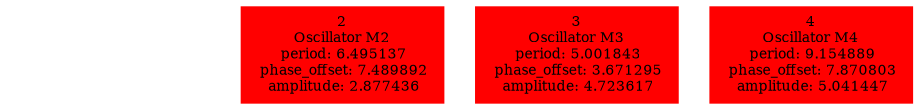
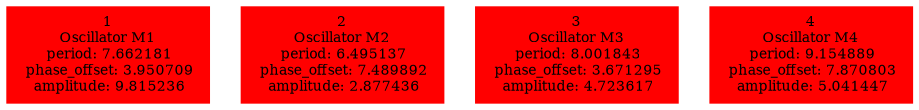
  digraph {
    forcelabels=true
    node [color=red fontsize=8 shape=box style=filled]
+   n1 [label=<1<BR />Oscillator M1<BR /> period: 7.662181<BR /> phase_offset: 3.950709<BR /> amplitude: 9.815236>]
    n2 [label=<2<BR />Oscillator M2<BR /> period: 6.495137<BR /> phase_offset: 7.489892<BR /> amplitude: 2.877436>]
-   n3 [label=<3<BR />Oscillator M3<BR /> period: 5.001843<BR /> phase_offset: 3.671295<BR /> amplitude: 4.723617>]
+   n3 [label=<3<BR />Oscillator M3<BR /> period: 8.001843<BR /> phase_offset: 3.671295<BR /> amplitude: 4.723617>]
    n4 [label=<4<BR />Oscillator M4<BR /> period: 9.154889<BR /> phase_offset: 7.870803<BR /> amplitude: 5.041447>]
  }
